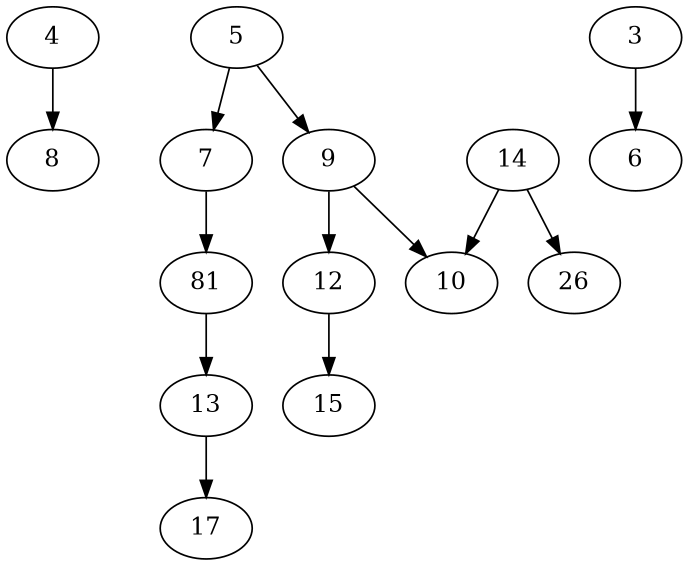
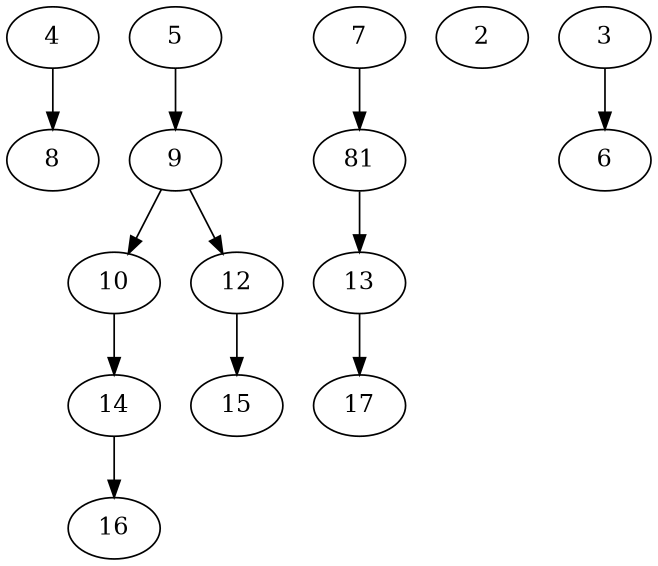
  digraph {
    node [alpha=0.12]
    4 [alpha=0.14 expect_size=188441840261388]
    8 [alpha=0.16 expect_size=303659171599876096]
    5 [alpha=0.01 expect_size=117946592650301]
    7 [expect_size=2693898046051188736]
    9 [alpha=0.06 expect_size=2952650913473037]
    n6 [alpha=0.19 expect_size=445588966797238 label=81]
    10 [alpha=0.19 expect_size=399979574323675]
    12 [alpha=0.04 expect_size=216458774000844]
+   2 [expect_size=18091619337109504]
    3 [alpha=0.00 expect_size=6094828113987689]
    6 [alpha=0.10 expect_size=3865598068409761792]
    13 [alpha=0.09 expect_size=3840723961031762]
    14 [alpha=0.10 expect_size=113187460423886]
    15 [alpha=0.18 expect_size=5212148469374826]
    17 [alpha=0.04 expect_size=352900517695506]
-   16 [alpha=0.05 expect_size=737016882660607 label=26]
+   16 [alpha=0.05 expect_size=737016882660607]
    4 -> 8
-   5 -> 7
    5 -> 9
    7 -> n6
    9 -> 10
    9 -> 12
    n6 -> 13
-   14 -> 10
+   10 -> 14
    12 -> 15
    3 -> 6
    13 -> 17
    14 -> 16
  }
